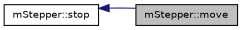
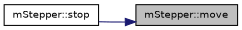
  digraph {
    rankdir=RL
    node [color=black fontname=Helvetica fontsize=10 shape=record style=filled]
    n1 [fillcolor=grey75 fontcolor=black height=0.2 label="mStepper::move" width=0.4]
    n2 [fillcolor=white height=0.2 label="mStepper::stop" width=0.4]
-   n2 -> n1 [color=midnightblue dir=back fontname=Helvetica fontsize=10 labelfontname=Helvetica labelfontsize=10 style=solid]
+   n1 -> n2 [color=midnightblue dir=back fontname=Helvetica fontsize=10 labelfontname=Helvetica labelfontsize=10 style=solid]
  }
